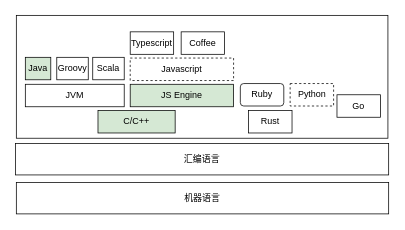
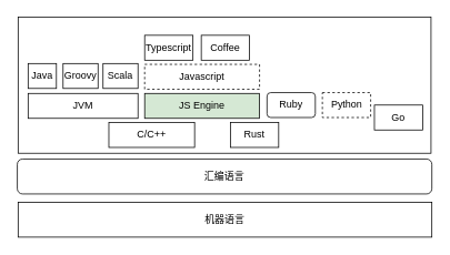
  <mxCell id="0" />
  <mxCell id="1" parent="0" />
  <mxCell id="2" value="" style="rounded=0;whiteSpace=wrap;html=1;" parent="1" vertex="1"><mxGeometry x="21" y="20" width="496" height="164" as="geometry" /></mxCell>
- <mxCell id="3" value="汇编语言" style="rounded=0;whiteSpace=wrap;html=1;" parent="1" vertex="1"><mxGeometry x="20" y="191" width="498" height="42" as="geometry" /></mxCell>
+ <mxCell id="3" value="汇编语言" style="whiteSpace=wrap;html=1;rounded=1;" parent="1" vertex="1"><mxGeometry x="20" y="191" width="498" height="42" as="geometry" /></mxCell>
  <mxCell id="4" value="机器语言" style="rounded=0;whiteSpace=wrap;html=1;" parent="1" vertex="1"><mxGeometry x="21" y="243" width="497" height="42" as="geometry" /></mxCell>
- <mxCell id="5" value="C/C++" style="rounded=0;whiteSpace=wrap;html=1;fillColor=#d5e8d4;" parent="1" vertex="1"><mxGeometry x="130" y="147" width="103" height="30" as="geometry" /></mxCell>
- <mxCell id="6" value="Rust" style="rounded=0;whiteSpace=wrap;html=1;" parent="1" vertex="1"><mxGeometry x="331" y="147" width="58" height="30" as="geometry" /></mxCell>
+ <mxCell id="5" value="C/C++" style="rounded=0;whiteSpace=wrap;html=1;" parent="1" vertex="1"><mxGeometry x="130" y="147" width="103" height="30" as="geometry" /></mxCell>
+ <mxCell id="6" value="Rust" style="rounded=0;whiteSpace=wrap;html=1;" parent="1" vertex="1"><mxGeometry x="276" y="147" width="58" height="30" as="geometry" /></mxCell>
  <mxCell id="7" value="JVM" style="rounded=0;whiteSpace=wrap;html=1;" parent="1" vertex="1"><mxGeometry x="33" y="112" width="132" height="30" as="geometry" /></mxCell>
- <mxCell id="8" value="Java" style="rounded=0;whiteSpace=wrap;html=1;fillColor=#d5e8d4;" parent="1" vertex="1"><mxGeometry x="33" y="76" width="34" height="30" as="geometry" /></mxCell>
+ <mxCell id="8" value="Java" style="rounded=0;whiteSpace=wrap;html=1;" parent="1" vertex="1"><mxGeometry x="33" y="76" width="34" height="30" as="geometry" /></mxCell>
  <mxCell id="9" value="Groovy" style="rounded=0;whiteSpace=wrap;html=1;" parent="1" vertex="1"><mxGeometry x="75" y="76" width="42" height="30" as="geometry" /></mxCell>
  <mxCell id="10" value="Scala" style="rounded=0;whiteSpace=wrap;html=1;" parent="1" vertex="1"><mxGeometry x="123" y="76" width="42" height="30" as="geometry" /></mxCell>
  <mxCell id="11" value="Go" style="rounded=0;whiteSpace=wrap;html=1;" parent="1" vertex="1"><mxGeometry x="449" y="126" width="58" height="30" as="geometry" /></mxCell>
  <mxCell id="12" value="JS Engine" style="rounded=0;whiteSpace=wrap;html=1;fillColor=#d5e8d4;" parent="1" vertex="1"><mxGeometry x="173" y="112" width="138" height="30" as="geometry" /></mxCell>
  <mxCell id="13" value="Javascript" style="rounded=0;whiteSpace=wrap;html=1;dashed=1;" parent="1" vertex="1"><mxGeometry x="173" y="77" width="138" height="30" as="geometry" /></mxCell>
  <mxCell id="14" value="Typescript" style="rounded=0;whiteSpace=wrap;html=1;" parent="1" vertex="1"><mxGeometry x="173" y="42" width="58" height="30" as="geometry" /></mxCell>
  <mxCell id="15" value="Coffee" style="rounded=0;whiteSpace=wrap;html=1;" parent="1" vertex="1"><mxGeometry x="241" y="42" width="58" height="30" as="geometry" /></mxCell>
  <mxCell id="16" value="Ruby" style="whiteSpace=wrap;html=1;rounded=1;" parent="1" vertex="1"><mxGeometry x="320" y="111" width="58" height="30" as="geometry" /></mxCell>
  <mxCell id="17" value="Python" style="rounded=0;whiteSpace=wrap;html=1;dashed=1;" parent="1" vertex="1"><mxGeometry x="386.5" y="111" width="58" height="30" as="geometry" /></mxCell>
